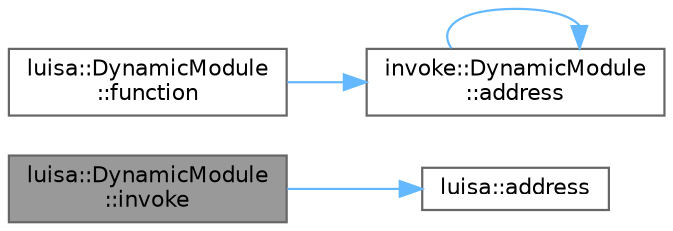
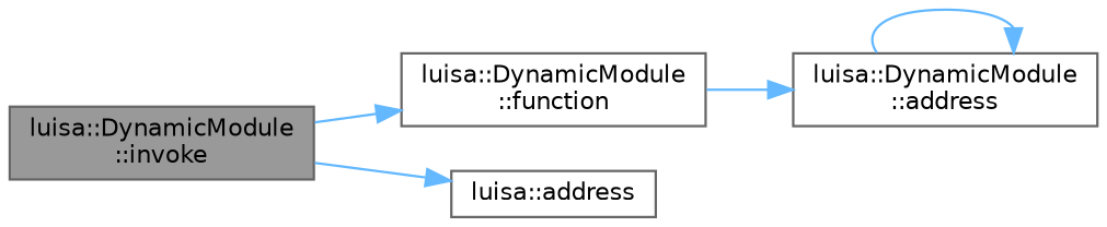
  digraph {
    rankdir=LR
    node [color=grey40 fillcolor=white fontname=Helvetica fontsize=10 shape=box style=filled]
    edge [color=steelblue1 fontname=Helvetica fontsize=10 labelfontname=Helvetica labelfontsize=10 style=solid]
    n1 [color=gray40 fillcolor=grey60 fontcolor=black height=0.2 label="luisa::DynamicModule\l::invoke" width=0.4]
    n2 [height=0.2 label="luisa::DynamicModule\l::function" width=0.4]
    n3 [height=0.2 label="luisa::address" width=0.4]
-   n4 [height=0.2 label="invoke::DynamicModule\l::address" width=0.4]
+   n4 [height=0.2 label="luisa::DynamicModule\l::address" width=0.4]
+   n1 -> n2
    n1 -> n3
    n2 -> n4
    n4 -> n4
  }
